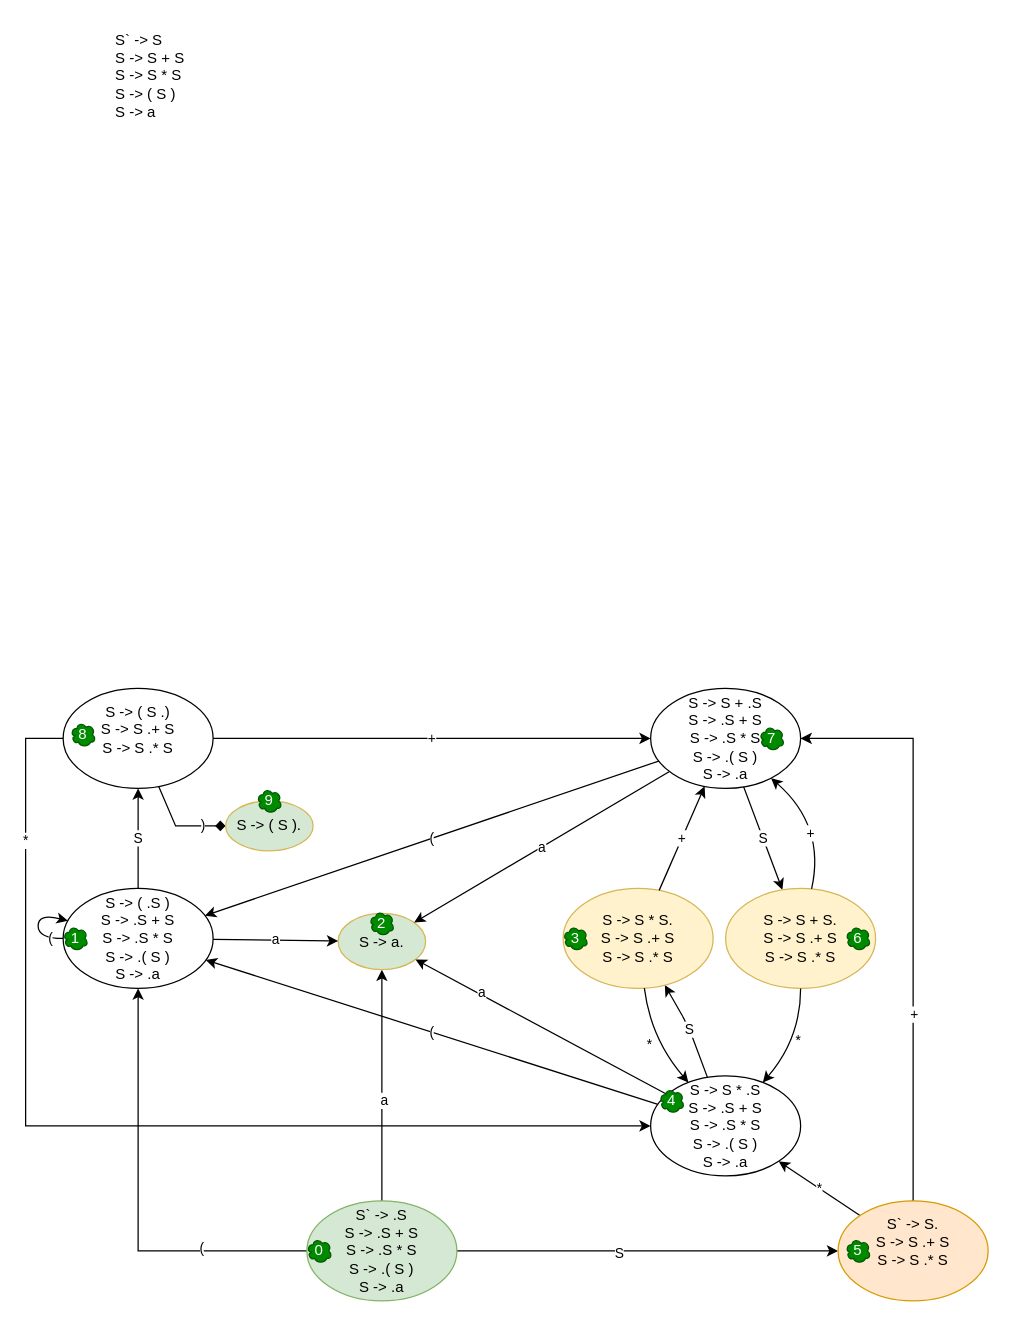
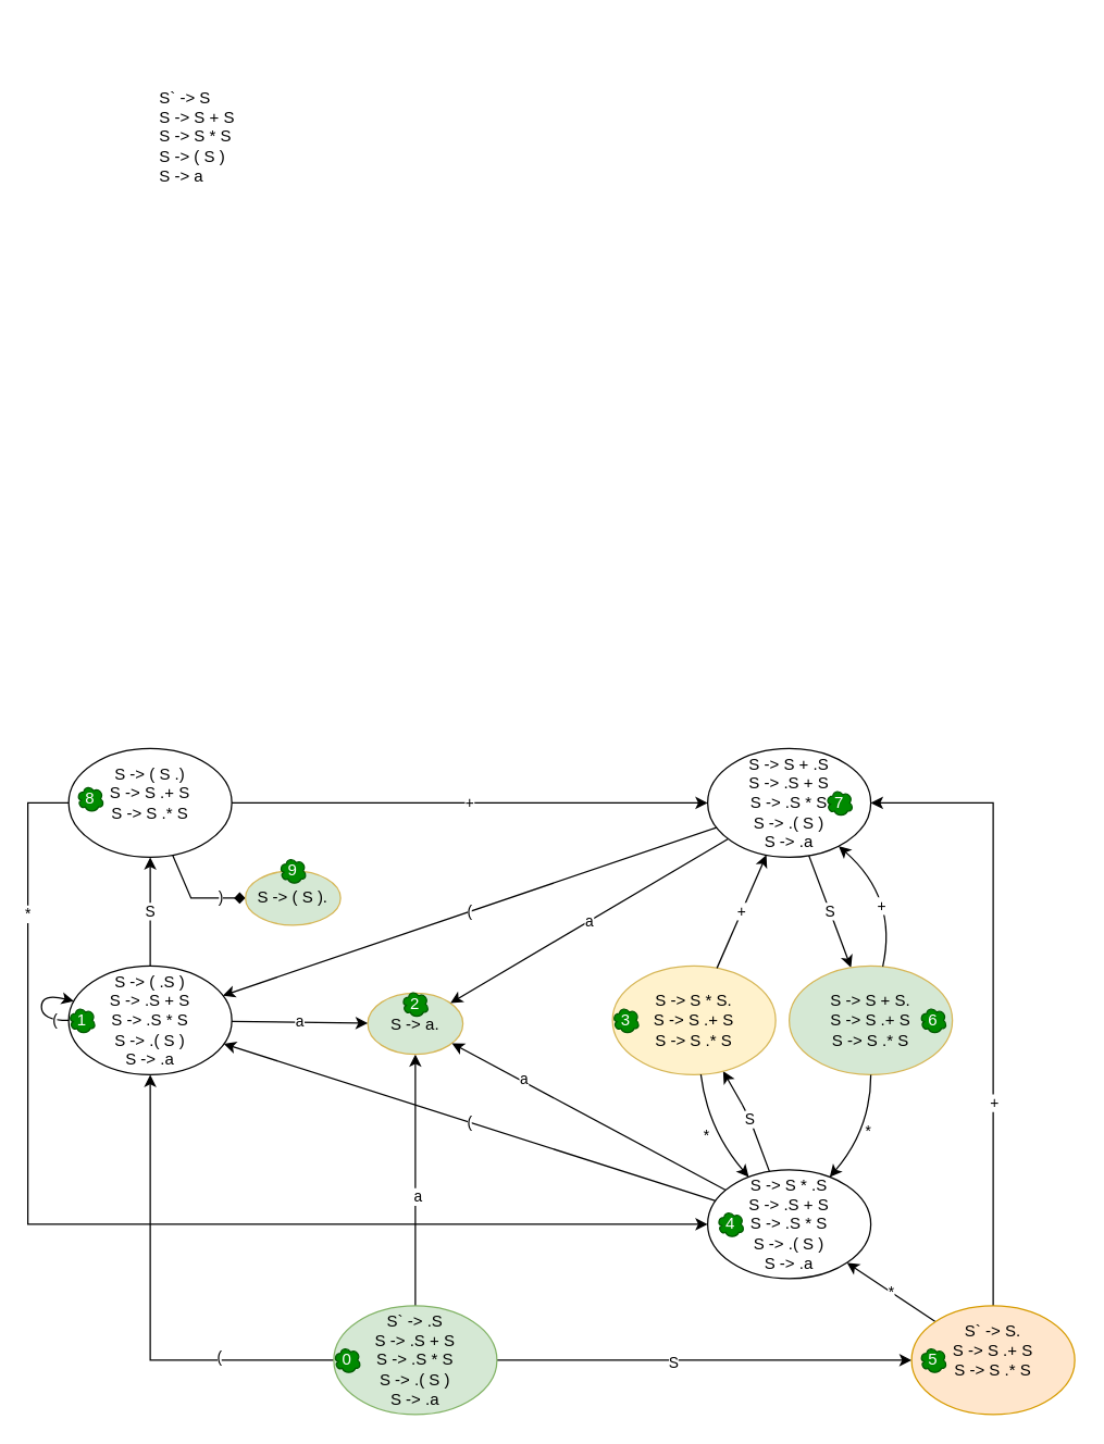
  <mxCell id="0" />
  <mxCell id="1" parent="0" />
- <mxCell id="2" value="S` -&amp;gt; S&lt;br&gt;S -&amp;gt; S + S&lt;br&gt;S -&amp;gt; S * S&lt;br&gt;S -&amp;gt; ( S )&lt;br&gt;S -&amp;gt; a" style="text;html=1;align=left;verticalAlign=middle;resizable=0;points=[];autosize=1;strokeColor=none;fillColor=none;" parent="1" vertex="1"><mxGeometry x="90" y="20" width="70" height="80" as="geometry" /></mxCell>
+ <mxCell id="2" value="S` -&amp;gt; S&lt;br&gt;S -&amp;gt; S + S&lt;br&gt;S -&amp;gt; S * S&lt;br&gt;S -&amp;gt; ( S )&lt;br&gt;S -&amp;gt; a" style="text;html=1;align=left;verticalAlign=middle;resizable=0;points=[];autosize=1;strokeColor=none;fillColor=none;" parent="1" vertex="1"><mxGeometry x="115" y="60" width="70" height="80" as="geometry" /></mxCell>
  <mxCell id="3" value="" style="rounded=0;orthogonalLoop=1;jettySize=auto;html=1;fontFamily=Helvetica;" parent="1" source="9" target="13" edge="1"><mxGeometry relative="1" as="geometry" /></mxCell>
  <mxCell id="4" value="S" style="edgeLabel;html=1;align=center;verticalAlign=middle;resizable=0;points=[];fontFamily=Helvetica;" parent="3" vertex="1" connectable="0"><mxGeometry x="-0.153" y="-1" relative="1" as="geometry"><mxPoint as="offset" /></mxGeometry></mxCell>
  <mxCell id="5" value="" style="rounded=0;orthogonalLoop=1;jettySize=auto;html=1;fontFamily=Helvetica;" parent="1" source="9" target="14" edge="1"><mxGeometry relative="1" as="geometry"><Array as="points"><mxPoint x="110" y="1000" /></Array></mxGeometry></mxCell>
  <mxCell id="6" value="(" style="edgeLabel;html=1;align=center;verticalAlign=middle;resizable=0;points=[];fontFamily=Helvetica;" parent="5" vertex="1" connectable="0"><mxGeometry x="-0.142" y="1" relative="1" as="geometry"><mxPoint x="51" y="10" as="offset" /></mxGeometry></mxCell>
  <mxCell id="7" value="" style="rounded=0;orthogonalLoop=1;jettySize=auto;html=1;fontFamily=Helvetica;strokeColor=default;" parent="1" source="9" target="15" edge="1"><mxGeometry relative="1" as="geometry" /></mxCell>
  <mxCell id="8" value="a" style="edgeLabel;html=1;align=center;verticalAlign=middle;resizable=0;points=[];fontFamily=Helvetica;" parent="7" vertex="1" connectable="0"><mxGeometry x="-0.125" y="-1" relative="1" as="geometry"><mxPoint as="offset" /></mxGeometry></mxCell>
  <mxCell id="9" value="&lt;div&gt;&lt;span style=&quot;font-family: &amp;#34;helvetica&amp;#34;&quot;&gt;S` -&amp;gt; .S&lt;/span&gt;&lt;/div&gt;&lt;div&gt;&lt;span style=&quot;font-family: &amp;#34;helvetica&amp;#34;&quot;&gt;S -&amp;gt; .S + S&lt;/span&gt;&lt;/div&gt;&lt;span style=&quot;color: rgb(0 , 0 , 0) ; font-family: &amp;#34;helvetica&amp;#34; ; font-size: 12px ; font-style: normal ; font-weight: 400 ; letter-spacing: normal ; text-indent: 0px ; text-transform: none ; word-spacing: 0px ; background-color: rgb(248 , 249 , 250) ; display: inline ; float: none&quot;&gt;&lt;div&gt;S -&amp;gt; .S * S&lt;/div&gt;&lt;/span&gt;&lt;span style=&quot;color: rgb(0 , 0 , 0) ; font-family: &amp;#34;helvetica&amp;#34; ; font-size: 12px ; font-style: normal ; font-weight: 400 ; letter-spacing: normal ; text-indent: 0px ; text-transform: none ; word-spacing: 0px ; background-color: rgb(248 , 249 , 250) ; display: inline ; float: none&quot;&gt;&lt;div&gt;S -&amp;gt; .( S )&lt;/div&gt;&lt;/span&gt;&lt;span style=&quot;color: rgb(0 , 0 , 0) ; font-family: &amp;#34;helvetica&amp;#34; ; font-size: 12px ; font-style: normal ; font-weight: 400 ; letter-spacing: normal ; text-indent: 0px ; text-transform: none ; word-spacing: 0px ; background-color: rgb(248 , 249 , 250) ; display: inline ; float: none&quot;&gt;&lt;div&gt;S -&amp;gt; .a&lt;/div&gt;&lt;/span&gt;" style="ellipse;whiteSpace=wrap;html=1;fontFamily=Helvetica;align=center;fillColor=#d5e8d4;strokeColor=#82b366;" parent="1" vertex="1"><mxGeometry x="245" y="960" width="120" height="80" as="geometry" /></mxCell>
  <mxCell id="10" value="" style="orthogonalLoop=1;jettySize=auto;html=1;fontFamily=Helvetica;rounded=0;" parent="1" source="13" target="17" edge="1"><mxGeometry relative="1" as="geometry"><Array as="points"><mxPoint x="730" y="590" /></Array></mxGeometry></mxCell>
  <mxCell id="11" value="+" style="edgeLabel;html=1;align=center;verticalAlign=middle;resizable=0;points=[];fontFamily=Helvetica;" parent="10" vertex="1" connectable="0"><mxGeometry x="-0.29" y="1" relative="1" as="geometry"><mxPoint x="1" y="13" as="offset" /></mxGeometry></mxCell>
  <mxCell id="12" value="*" style="rounded=0;orthogonalLoop=1;jettySize=auto;html=1;fontFamily=Helvetica;" parent="1" source="13" target="19" edge="1"><mxGeometry relative="1" as="geometry" /></mxCell>
  <mxCell id="13" value="&lt;div&gt;&lt;span style=&quot;font-family: &amp;#34;helvetica&amp;#34;&quot;&gt;S` -&amp;gt; S.&lt;/span&gt;&lt;/div&gt;&lt;div&gt;&lt;span style=&quot;font-family: &amp;#34;helvetica&amp;#34;&quot;&gt;S -&amp;gt; S .+ S&lt;/span&gt;&lt;/div&gt;&lt;span style=&quot;color: rgb(0 , 0 , 0) ; font-family: &amp;#34;helvetica&amp;#34; ; font-size: 12px ; font-style: normal ; font-weight: 400 ; letter-spacing: normal ; text-indent: 0px ; text-transform: none ; word-spacing: 0px ; background-color: rgb(248 , 249 , 250) ; display: inline ; float: none&quot;&gt;&lt;div&gt;S -&amp;gt; S .* S&lt;/div&gt;&lt;/span&gt;&lt;span style=&quot;color: rgb(0 , 0 , 0) ; font-family: &amp;#34;helvetica&amp;#34; ; font-size: 12px ; font-style: normal ; font-weight: 400 ; letter-spacing: normal ; text-indent: 0px ; text-transform: none ; word-spacing: 0px ; background-color: rgb(248 , 249 , 250) ; display: inline ; float: none&quot;&gt;&lt;br&gt;&lt;/span&gt;" style="ellipse;whiteSpace=wrap;html=1;fontFamily=Helvetica;align=center;fillColor=#ffe6cc;strokeColor=#d79b00;" parent="1" vertex="1"><mxGeometry x="670" y="960" width="120" height="80" as="geometry" /></mxCell>
  <mxCell id="14" value="&lt;div&gt;&lt;span style=&quot;font-family: &amp;#34;helvetica&amp;#34;&quot;&gt;S -&amp;gt; ( .S )&lt;/span&gt;&lt;br&gt;&lt;/div&gt;&lt;div&gt;&lt;span style=&quot;font-family: &amp;#34;helvetica&amp;#34;&quot;&gt;S -&amp;gt; .S + S&lt;/span&gt;&lt;/div&gt;&lt;span style=&quot;color: rgb(0 , 0 , 0) ; font-family: &amp;#34;helvetica&amp;#34; ; font-size: 12px ; font-style: normal ; font-weight: 400 ; letter-spacing: normal ; text-indent: 0px ; text-transform: none ; word-spacing: 0px ; background-color: rgb(248 , 249 , 250) ; display: inline ; float: none&quot;&gt;&lt;div&gt;S -&amp;gt; .S * S&lt;/div&gt;&lt;/span&gt;&lt;span style=&quot;color: rgb(0 , 0 , 0) ; font-family: &amp;#34;helvetica&amp;#34; ; font-size: 12px ; font-style: normal ; font-weight: 400 ; letter-spacing: normal ; text-indent: 0px ; text-transform: none ; word-spacing: 0px ; background-color: rgb(248 , 249 , 250) ; display: inline ; float: none&quot;&gt;&lt;div&gt;S -&amp;gt; .( S )&lt;/div&gt;&lt;/span&gt;&lt;span style=&quot;color: rgb(0 , 0 , 0) ; font-family: &amp;#34;helvetica&amp;#34; ; font-size: 12px ; font-style: normal ; font-weight: 400 ; letter-spacing: normal ; text-indent: 0px ; text-transform: none ; word-spacing: 0px ; background-color: rgb(248 , 249 , 250) ; display: inline ; float: none&quot;&gt;&lt;div&gt;S -&amp;gt; .a&lt;/div&gt;&lt;/span&gt;" style="ellipse;whiteSpace=wrap;html=1;fontFamily=Helvetica;align=center;" parent="1" vertex="1"><mxGeometry x="50" y="710" width="120" height="80" as="geometry" /></mxCell>
  <mxCell id="15" value="&lt;div&gt;&lt;span style=&quot;font-family: &amp;#34;helvetica&amp;#34;&quot;&gt;S -&amp;gt; a.&lt;/span&gt;&lt;br&gt;&lt;/div&gt;" style="ellipse;whiteSpace=wrap;html=1;fontFamily=Helvetica;align=center;fillColor=#d5e8d4;strokeColor=#d6b656;" parent="1" vertex="1"><mxGeometry x="270" y="730" width="70" height="45" as="geometry" /></mxCell>
  <mxCell id="16" value="S" style="orthogonalLoop=1;jettySize=auto;html=1;fontFamily=Helvetica;curved=1;" parent="1" source="17" target="20" edge="1"><mxGeometry relative="1" as="geometry" /></mxCell>
  <mxCell id="17" value="&lt;div&gt;&lt;/div&gt;&lt;span style=&quot;color: rgb(0 , 0 , 0) ; font-family: &amp;#34;helvetica&amp;#34; ; font-size: 12px ; font-style: normal ; font-weight: 400 ; letter-spacing: normal ; text-indent: 0px ; text-transform: none ; word-spacing: 0px ; display: inline ; float: none&quot;&gt;S -&amp;gt; S + .S&lt;br&gt;&lt;span style=&quot;font-family: &amp;#34;helvetica&amp;#34; ; text-align: left&quot;&gt;S -&amp;gt; .S + S&lt;/span&gt;&lt;br style=&quot;font-family: &amp;#34;helvetica&amp;#34; ; text-align: left&quot;&gt;&lt;span style=&quot;font-family: &amp;#34;helvetica&amp;#34; ; text-align: left&quot;&gt;S -&amp;gt; .S * S&lt;/span&gt;&lt;br style=&quot;font-family: &amp;#34;helvetica&amp;#34; ; text-align: left&quot;&gt;&lt;span style=&quot;font-family: &amp;#34;helvetica&amp;#34; ; text-align: left&quot;&gt;S -&amp;gt; .( S )&lt;/span&gt;&lt;br style=&quot;font-family: &amp;#34;helvetica&amp;#34; ; text-align: left&quot;&gt;&lt;span style=&quot;font-family: &amp;#34;helvetica&amp;#34; ; text-align: left&quot;&gt;S -&amp;gt; .a&lt;/span&gt;&lt;br&gt;&lt;/span&gt;" style="ellipse;whiteSpace=wrap;html=1;fontFamily=Helvetica;align=center;" parent="1" vertex="1"><mxGeometry x="520" y="550" width="120" height="80" as="geometry" /></mxCell>
  <mxCell id="18" value="S" style="rounded=1;orthogonalLoop=1;jettySize=auto;html=1;fontFamily=Helvetica;" parent="1" source="19" target="25" edge="1"><mxGeometry relative="1" as="geometry"><Array as="points"><mxPoint x="550" y="820" /></Array></mxGeometry></mxCell>
  <mxCell id="19" value="&lt;div&gt;&lt;/div&gt;&lt;span style=&quot;color: rgb(0 , 0 , 0) ; font-family: &amp;#34;helvetica&amp;#34; ; font-size: 12px ; font-style: normal ; font-weight: 400 ; letter-spacing: normal ; text-indent: 0px ; text-transform: none ; word-spacing: 0px ; display: inline ; float: none&quot;&gt;S -&amp;gt; S * .S&lt;br&gt;&lt;span style=&quot;text-align: left&quot;&gt;S -&amp;gt; .S + S&lt;/span&gt;&lt;br style=&quot;text-align: left&quot;&gt;&lt;span style=&quot;text-align: left&quot;&gt;S -&amp;gt; .S * S&lt;/span&gt;&lt;br style=&quot;text-align: left&quot;&gt;&lt;span style=&quot;text-align: left&quot;&gt;S -&amp;gt; .( S )&lt;/span&gt;&lt;br style=&quot;text-align: left&quot;&gt;&lt;span style=&quot;text-align: left&quot;&gt;S -&amp;gt; .a&lt;/span&gt;&lt;br&gt;&lt;/span&gt;" style="ellipse;whiteSpace=wrap;html=1;fontFamily=Helvetica;align=center;" parent="1" vertex="1"><mxGeometry x="520" y="860" width="120" height="80" as="geometry" /></mxCell>
- <mxCell id="20" value="&lt;div&gt;&lt;/div&gt;&lt;span style=&quot;color: rgb(0 , 0 , 0) ; font-family: &amp;#34;helvetica&amp;#34; ; font-size: 12px ; font-style: normal ; font-weight: 400 ; letter-spacing: normal ; text-indent: 0px ; text-transform: none ; word-spacing: 0px ; display: inline ; float: none&quot;&gt;S -&amp;gt; S + S.&lt;br&gt;&lt;span style=&quot;text-align: left&quot;&gt;S -&amp;gt; S .+ S&lt;/span&gt;&lt;br style=&quot;text-align: left&quot;&gt;&lt;span style=&quot;text-align: left&quot;&gt;S -&amp;gt; S .* S&lt;/span&gt;&lt;br&gt;&lt;/span&gt;" style="ellipse;whiteSpace=wrap;html=1;fontFamily=Helvetica;align=center;fillColor=#fff2cc;strokeColor=#d6b656;" parent="1" vertex="1"><mxGeometry x="580" y="710" width="120" height="80" as="geometry" /></mxCell>
+ <mxCell id="20" value="&lt;div&gt;&lt;/div&gt;&lt;span style=&quot;color: rgb(0 , 0 , 0) ; font-family: &amp;#34;helvetica&amp;#34; ; font-size: 12px ; font-style: normal ; font-weight: 400 ; letter-spacing: normal ; text-indent: 0px ; text-transform: none ; word-spacing: 0px ; display: inline ; float: none&quot;&gt;S -&amp;gt; S + S.&lt;br&gt;&lt;span style=&quot;text-align: left&quot;&gt;S -&amp;gt; S .+ S&lt;/span&gt;&lt;br style=&quot;text-align: left&quot;&gt;&lt;span style=&quot;text-align: left&quot;&gt;S -&amp;gt; S .* S&lt;/span&gt;&lt;br&gt;&lt;/span&gt;" style="ellipse;whiteSpace=wrap;html=1;fontFamily=Helvetica;align=center;fillColor=#d5e8d4;strokeColor=#d6b656;" parent="1" vertex="1"><mxGeometry x="580" y="710" width="120" height="80" as="geometry" /></mxCell>
  <mxCell id="21" value="+" style="endArrow=classic;html=1;fontFamily=Helvetica;curved=1;" parent="1" source="20" target="17" edge="1"><mxGeometry x="-0.223" y="10" width="50" height="50" relative="1" as="geometry"><mxPoint x="480" y="580" as="sourcePoint" /><mxPoint x="500" y="590" as="targetPoint" /><Array as="points"><mxPoint x="660" y="660" /></Array><mxPoint as="offset" /></mxGeometry></mxCell>
  <mxCell id="22" value="a" style="endArrow=classic;html=1;rounded=0;fontFamily=Helvetica;" parent="1" source="17" target="15" edge="1"><mxGeometry width="50" height="50" relative="1" as="geometry"><mxPoint x="490" y="790" as="sourcePoint" /><mxPoint x="540" y="740" as="targetPoint" /></mxGeometry></mxCell>
  <mxCell id="23" value="(" style="endArrow=classic;html=1;rounded=0;fontFamily=Helvetica;" parent="1" source="17" target="14" edge="1"><mxGeometry width="50" height="50" relative="1" as="geometry"><mxPoint x="470" y="970" as="sourcePoint" /><mxPoint x="520" y="920" as="targetPoint" /></mxGeometry></mxCell>
  <mxCell id="24" value="*" style="endArrow=classic;html=1;fontFamily=Helvetica;curved=1;" parent="1" source="20" target="19" edge="1"><mxGeometry width="50" height="50" relative="1" as="geometry"><mxPoint x="770" y="740" as="sourcePoint" /><mxPoint x="820" y="690" as="targetPoint" /><Array as="points"><mxPoint x="640" y="830" /></Array></mxGeometry></mxCell>
  <mxCell id="25" value="&lt;div&gt;&lt;/div&gt;&lt;span style=&quot;color: rgb(0 , 0 , 0) ; font-family: &amp;#34;helvetica&amp;#34; ; font-size: 12px ; font-style: normal ; font-weight: 400 ; letter-spacing: normal ; text-indent: 0px ; text-transform: none ; word-spacing: 0px ; display: inline ; float: none&quot;&gt;S -&amp;gt; S * S.&lt;br&gt;&lt;span style=&quot;text-align: left&quot;&gt;S -&amp;gt; S .+ S&lt;/span&gt;&lt;br style=&quot;text-align: left&quot;&gt;&lt;span style=&quot;text-align: left&quot;&gt;S -&amp;gt; S .* S&lt;/span&gt;&lt;br&gt;&lt;/span&gt;" style="ellipse;whiteSpace=wrap;html=1;fontFamily=Helvetica;align=center;fillColor=#fff2cc;strokeColor=#d6b656;" parent="1" vertex="1"><mxGeometry x="450" y="710" width="120" height="80" as="geometry" /></mxCell>
  <mxCell id="26" value="(" style="endArrow=classic;html=1;rounded=0;fontFamily=Helvetica;" parent="1" source="19" target="14" edge="1"><mxGeometry width="50" height="50" relative="1" as="geometry"><mxPoint x="690" y="990" as="sourcePoint" /><mxPoint x="740" y="940" as="targetPoint" /></mxGeometry></mxCell>
  <mxCell id="27" value="a" style="endArrow=classic;html=1;rounded=0;fontFamily=Helvetica;" parent="1" source="19" target="15" edge="1"><mxGeometry x="0.476" y="-2" width="50" height="50" relative="1" as="geometry"><mxPoint x="740" y="1000" as="sourcePoint" /><mxPoint x="790" y="950" as="targetPoint" /><mxPoint as="offset" /></mxGeometry></mxCell>
  <mxCell id="28" value="+" style="endArrow=classic;html=1;rounded=0;fontFamily=Helvetica;" parent="1" source="25" target="17" edge="1"><mxGeometry width="50" height="50" relative="1" as="geometry"><mxPoint x="920" y="710" as="sourcePoint" /><mxPoint x="970" y="660" as="targetPoint" /></mxGeometry></mxCell>
  <mxCell id="29" value="*" style="endArrow=classic;html=1;fontFamily=Helvetica;curved=1;" parent="1" source="25" target="19" edge="1"><mxGeometry x="-0.004" y="-4" width="50" height="50" relative="1" as="geometry"><mxPoint x="590" y="750" as="sourcePoint" /><mxPoint x="910" y="930" as="targetPoint" /><Array as="points"><mxPoint x="520" y="830" /></Array><mxPoint as="offset" /></mxGeometry></mxCell>
  <mxCell id="30" value=")" style="orthogonalLoop=1;jettySize=auto;html=1;fontFamily=Helvetica;rounded=0;endArrow=diamond;" parent="1" source="31" target="37" edge="1"><mxGeometry x="0.495" relative="1" as="geometry"><mxPoint x="140" y="650" as="sourcePoint" /><Array as="points"><mxPoint x="140" y="660" /></Array><mxPoint as="offset" /></mxGeometry></mxCell>
  <mxCell id="31" value="&lt;div&gt;&lt;/div&gt;&lt;span style=&quot;color: rgb(0 , 0 , 0) ; font-family: &amp;#34;helvetica&amp;#34; ; font-size: 12px ; font-style: normal ; font-weight: 400 ; letter-spacing: normal ; text-indent: 0px ; text-transform: none ; word-spacing: 0px ; background-color: rgb(248 , 249 , 250) ; display: inline ; float: none&quot;&gt;&lt;div&gt;S -&amp;gt; ( S .)&lt;br&gt;&lt;/div&gt;&lt;div&gt;S -&amp;gt; S .+ S&lt;/div&gt;&lt;div&gt;S -&amp;gt; S .* S&lt;/div&gt;&lt;br&gt;&lt;/span&gt;" style="ellipse;whiteSpace=wrap;html=1;fontFamily=Helvetica;align=center;" parent="1" vertex="1"><mxGeometry x="50" y="550" width="120" height="80" as="geometry" /></mxCell>
  <mxCell id="32" value="S" style="endArrow=classic;html=1;rounded=0;fontFamily=Helvetica;" parent="1" source="14" target="31" edge="1"><mxGeometry width="50" height="50" relative="1" as="geometry"><mxPoint x="480" y="1150" as="sourcePoint" /><mxPoint x="530" y="1100" as="targetPoint" /></mxGeometry></mxCell>
  <mxCell id="33" value="(" style="endArrow=classic;html=1;fontFamily=Helvetica;curved=1;" parent="1" source="14" target="14" edge="1"><mxGeometry x="-0.69" width="50" height="50" relative="1" as="geometry"><mxPoint x="450" y="1070" as="sourcePoint" /><mxPoint x="420" as="targetPoint" y="1060" /><Array as="points"><mxPoint x="30" y="750" /><mxPoint x="30" y="730" /></Array><mxPoint as="offset" /></mxGeometry></mxCell>
  <mxCell id="34" value="a" style="endArrow=classic;html=1;rounded=0;fontFamily=Helvetica;" parent="1" source="14" target="15" edge="1"><mxGeometry width="50" height="50" relative="1" as="geometry"><mxPoint x="270" y="770" as="sourcePoint" /><mxPoint x="320" y="720" as="targetPoint" /></mxGeometry></mxCell>
  <mxCell id="35" value="+" style="endArrow=classic;html=1;rounded=0;fontFamily=Helvetica;" parent="1" source="31" target="17" edge="1"><mxGeometry width="50" height="50" relative="1" as="geometry"><mxPoint x="690" y="980" as="sourcePoint" /><mxPoint x="740" y="930" as="targetPoint" /></mxGeometry></mxCell>
  <mxCell id="36" value="*" style="endArrow=classic;html=1;fontFamily=Helvetica;rounded=0;" parent="1" source="31" target="19" edge="1"><mxGeometry x="-0.733" width="50" height="50" relative="1" as="geometry"><mxPoint x="780" y="980" as="sourcePoint" /><mxPoint x="830" y="930" as="targetPoint" /><Array as="points"><mxPoint x="20" y="590" /><mxPoint x="20" y="900" /></Array><mxPoint as="offset" /></mxGeometry></mxCell>
  <mxCell id="37" value="&lt;div&gt;&lt;/div&gt;&lt;span style=&quot;color: rgb(0 , 0 , 0) ; font-family: &amp;#34;helvetica&amp;#34; ; font-size: 12px ; font-style: normal ; font-weight: 400 ; letter-spacing: normal ; text-indent: 0px ; text-transform: none ; word-spacing: 0px ; display: inline ; float: none&quot;&gt;S -&amp;gt; ( S ).&lt;br&gt;&lt;/span&gt;" style="ellipse;whiteSpace=wrap;html=1;fontFamily=Helvetica;align=center;fillColor=#d5e8d4;strokeColor=#d6b656;" parent="1" vertex="1"><mxGeometry x="180" y="640" width="70" height="40" as="geometry" /></mxCell>
  <mxCell id="38" value="0" style="ellipse;shape=cloud;whiteSpace=wrap;html=1;labelBackgroundColor=none;fillColor=#008a00;fontColor=#ffffff;strokeColor=#005700;" parent="1" vertex="1"><mxGeometry x="245" y="990" width="20" height="20" as="geometry" /></mxCell>
  <mxCell id="39" value="1" style="ellipse;shape=cloud;whiteSpace=wrap;html=1;labelBackgroundColor=none;fillColor=#008a00;fontColor=#ffffff;strokeColor=#005700;" parent="1" vertex="1"><mxGeometry x="50" y="740" width="20" height="20" as="geometry" /></mxCell>
  <mxCell id="40" value="2" style="ellipse;shape=cloud;whiteSpace=wrap;html=1;labelBackgroundColor=none;fillColor=#008a00;fontColor=#ffffff;strokeColor=#005700;" parent="1" vertex="1"><mxGeometry x="295" y="728" width="20" height="20" as="geometry" /></mxCell>
  <mxCell id="41" value="3" style="ellipse;shape=cloud;whiteSpace=wrap;html=1;labelBackgroundColor=none;fillColor=#008a00;fontColor=#ffffff;strokeColor=#005700;" parent="1" vertex="1"><mxGeometry x="450" y="740" width="20" height="20" as="geometry" /></mxCell>
- <mxCell id="42" value="4" style="ellipse;shape=cloud;whiteSpace=wrap;html=1;labelBackgroundColor=none;fillColor=#008a00;fontColor=#ffffff;strokeColor=#005700;" parent="1" vertex="1"><mxGeometry x="527" y="870" width="20" height="20" as="geometry" /></mxCell>
+ <mxCell id="42" value="4" style="ellipse;shape=cloud;whiteSpace=wrap;html=1;labelBackgroundColor=none;fillColor=#008a00;fontColor=#ffffff;strokeColor=#005700;" parent="1" vertex="1"><mxGeometry x="527" y="890" width="20" height="20" as="geometry" /></mxCell>
  <mxCell id="43" value="5" style="ellipse;shape=cloud;whiteSpace=wrap;html=1;labelBackgroundColor=none;fillColor=#008a00;fontColor=#ffffff;strokeColor=#005700;" parent="1" vertex="1"><mxGeometry x="676" y="990" width="20" height="20" as="geometry" /></mxCell>
  <mxCell id="44" value="6" style="ellipse;shape=cloud;whiteSpace=wrap;html=1;labelBackgroundColor=none;fillColor=#008a00;fontColor=#ffffff;strokeColor=#005700;" parent="1" vertex="1"><mxGeometry x="676" y="740" width="20" height="20" as="geometry" /></mxCell>
  <mxCell id="45" value="7" style="ellipse;shape=cloud;whiteSpace=wrap;html=1;labelBackgroundColor=none;fillColor=#008a00;fontColor=#ffffff;strokeColor=#005700;" parent="1" vertex="1"><mxGeometry x="607" y="580" width="20" height="20" as="geometry" /></mxCell>
  <mxCell id="46" value="8" style="ellipse;shape=cloud;whiteSpace=wrap;html=1;labelBackgroundColor=none;fillColor=#008a00;fontColor=#ffffff;strokeColor=#005700;" parent="1" vertex="1"><mxGeometry x="56" y="577" width="20" height="20" as="geometry" /></mxCell>
  <mxCell id="47" value="9" style="ellipse;shape=cloud;whiteSpace=wrap;html=1;labelBackgroundColor=none;fillColor=#008a00;fontColor=#ffffff;strokeColor=#005700;" parent="1" vertex="1"><mxGeometry x="205" y="630" width="20" height="20" as="geometry" /></mxCell>
